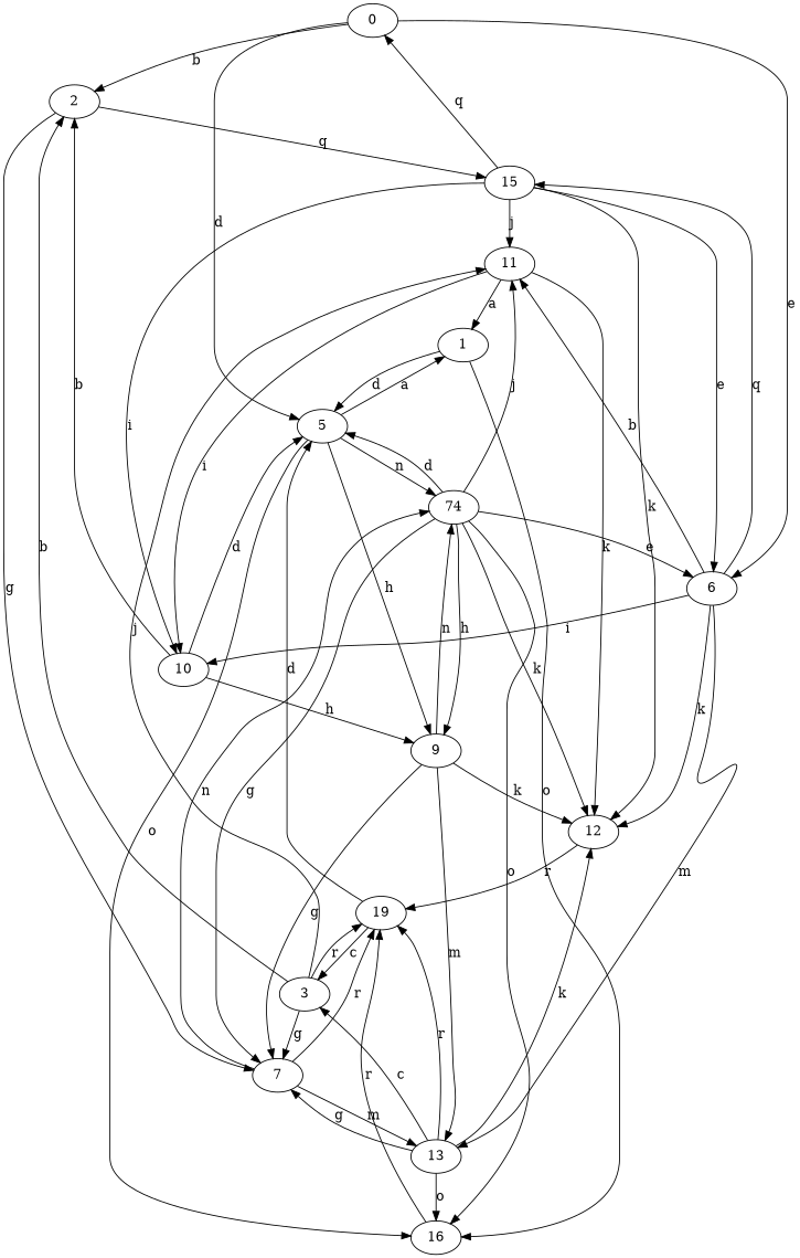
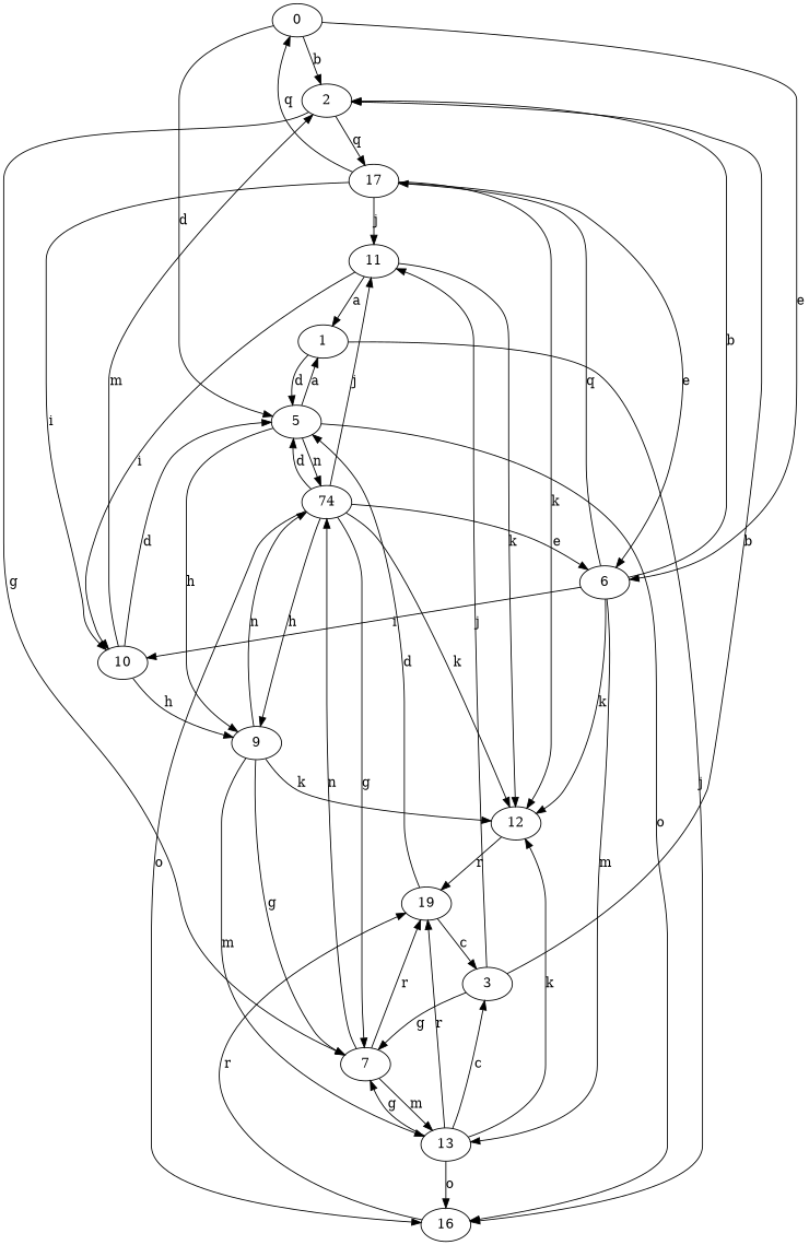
  strict digraph {
    0
    2
    5
    6
-   17 [label=15]
+   17
    7
    1
    16
    9
    n10 [label=74]
    10
    12
    13
    11
    19
    3
    0 -> 2 [label=b]
    0 -> 5 [label=d]
    0 -> 6 [label=e]
    2 -> 17 [label=q]
    2 -> 7 [label=g]
    5 -> 1 [label=a]
    5 -> 16 [label=o]
    5 -> 9 [label=h]
    5 -> n10 [label=n]
-   6 -> 11 [label=b]
+   6 -> 2 [label=b]
    6 -> 17 [label=q]
    6 -> 10 [label=i]
    6 -> 12 [label=k]
    6 -> 13 [label=m]
    17 -> 0 [label=q]
    17 -> 6 [label=e]
    17 -> 10 [label=i]
    17 -> 12 [label=k]
    17 -> 11 [label=j]
    7 -> n10 [label=n]
    7 -> 13 [label=m]
    7 -> 19 [label=r]
    1 -> 5 [label=d]
-   1 -> 16 [label=o]
+   1 -> 16 [label=j]
    16 -> 19 [label=r]
    9 -> 7 [label=g]
    9 -> n10 [label=n]
    9 -> 12 [label=k]
    9 -> 13 [label=m]
    n10 -> 5 [label=d]
    n10 -> 6 [label=e]
    n10 -> 7 [label=g]
    n10 -> 16 [label=o]
    n10 -> 9 [label=h]
    n10 -> 12 [label=k]
    n10 -> 11 [label=j]
-   10 -> 2 [label=b]
+   10 -> 2 [label=m]
    10 -> 5 [label=d]
    10 -> 9 [label=h]
    12 -> 19 [label=r]
    13 -> 7 [label=g]
    13 -> 16 [label=o]
    13 -> 12 [label=k]
    13 -> 19 [label=r]
    13 -> 3 [label=c]
    11 -> 1 [label=a]
    11 -> 10 [label=i]
    11 -> 12 [label=k]
    19 -> 5 [label=d]
    19 -> 3 [label=c]
    3 -> 2 [label=b]
    3 -> 7 [label=g]
    3 -> 11 [label=j]
-   3 -> 19 [label=r]
  }
